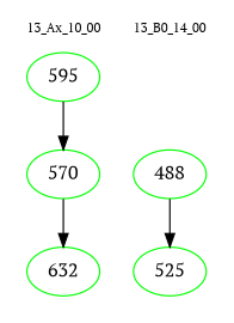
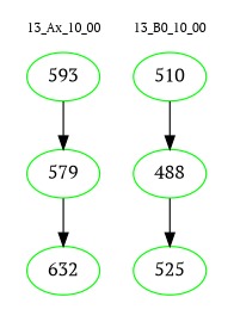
  digraph {
    fontname="PT Serif"
    node [color=green fontname="PT Serif"]
    edge [color=black fontname="PT Serif"]
-   n1 [label=595]
-   n2 [label=570]
+   n1 [label=593]
+   n2 [label=579]
    n3 [label=632]
+   n4 [label=510]
    n5 [label=488]
    n6 [label=525]
    subgraph cluster_1 {
      color=white
      fontsize=10
      label="13_Ax_10_00"
      n1
      n2
      n3
    }
    subgraph cluster_2 {
      color=white
      fontsize=10
-     label="13_B0_14_00"
+     label="13_B0_10_00"
+     n4
      n5
      n6
    }
    n1 -> n2
    n2 -> n3
+   n4 -> n5
    n5 -> n6
  }
